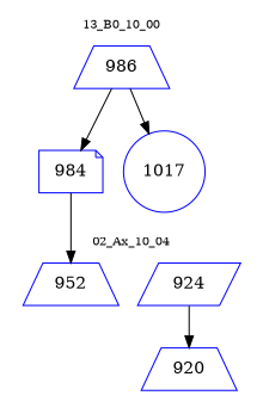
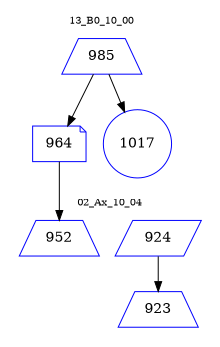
  digraph {
    node [color=blue shape=trapezium]
    edge [color=black]
    n1 [label=924 shape=parallelogram]
-   n2 [label=920]
+   n2 [label=923]
    n3 [label=952]
-   n4 [label=986]
-   n5 [label=984 shape=note]
+   n4 [label=985]
+   n5 [label=964 shape=note]
    n6 [label=1017 shape=circle]
    subgraph cluster_1 {
      color=white
      fontsize=10
      label="02_Ax_10_04"
      n1
      n2
      n3
    }
    subgraph cluster_2 {
      color=white
      fontsize=10
      label="13_B0_10_00"
      n4
      n5
      n6
    }
    n1 -> n2
    n4 -> n5
    n4 -> n6
    n5 -> n3
  }
